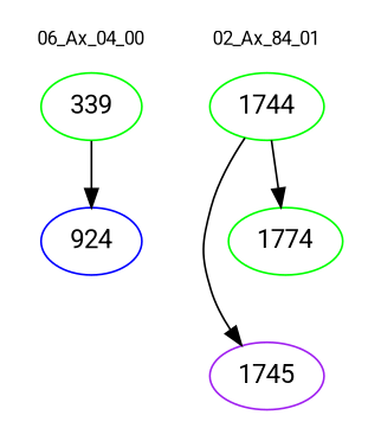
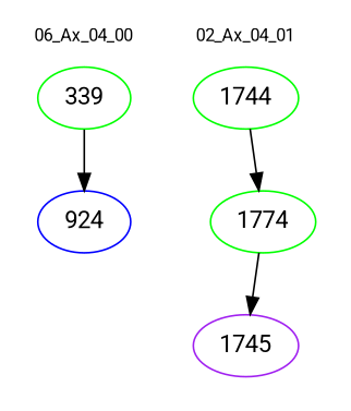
  digraph {
    fontname=Roboto
    node [color=green fontname=Roboto]
    edge [color=black fontname=Roboto]
    n1 [label=339]
    n2 [color=blue label=924]
    n3 [label=1744]
    n4 [color=purple label=1745]
    n5 [label=1774]
    subgraph cluster_1 {
      color=white
      fontsize=10
      label="06_Ax_04_00"
      n1
      n2
    }
    subgraph cluster_2 {
      color=white
      fontsize=10
-     label="02_Ax_84_01"
+     label="02_Ax_04_01"
      n3
      n4
      n5
    }
    n1 -> n2
-   n3 -> n4
+   n5 -> n4
    n3 -> n5
  }
